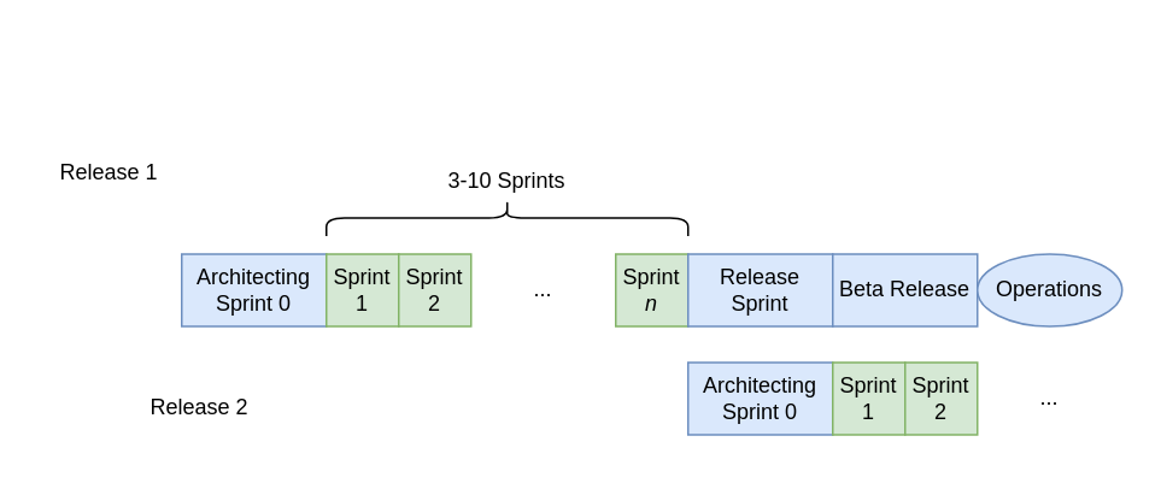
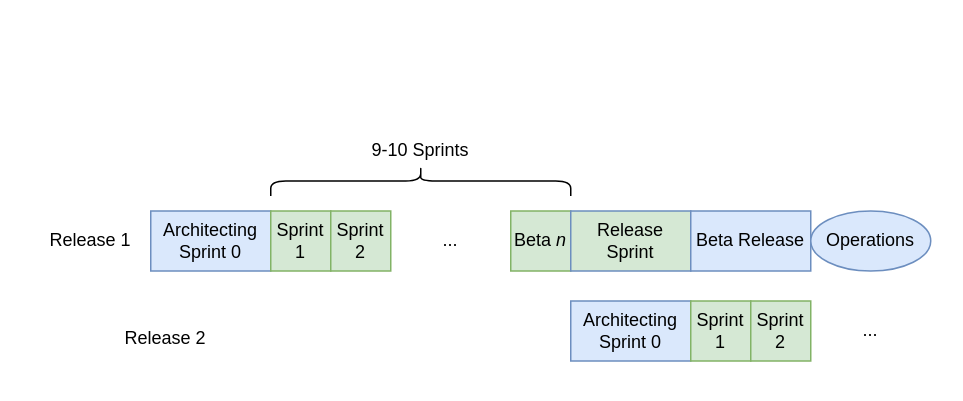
  <mxCell id="0" />
  <mxCell id="1" parent="0" />
  <mxCell id="2" value="Architecting&lt;br&gt;Sprint 0" style="rounded=0;whiteSpace=wrap;html=1;fillColor=#dae8fc;strokeColor=#6c8ebf;" vertex="1" parent="1"><mxGeometry x="100" y="140" width="80" height="40" as="geometry" /></mxCell>
  <mxCell id="3" value="Sprint 1" style="rounded=0;whiteSpace=wrap;html=1;fillColor=#d5e8d4;strokeColor=#82b366;" vertex="1" parent="1"><mxGeometry x="180" y="140" width="40" height="40" as="geometry" /></mxCell>
  <mxCell id="4" value="Sprint 2" style="rounded=0;whiteSpace=wrap;html=1;fillColor=#d5e8d4;strokeColor=#82b366;" vertex="1" parent="1"><mxGeometry x="220" y="140" width="40" height="40" as="geometry" /></mxCell>
  <mxCell id="5" value="..." style="rounded=0;whiteSpace=wrap;html=1;strokeColor=none;fillColor=none;" vertex="1" parent="1"><mxGeometry x="260" y="140" width="80" height="40" as="geometry" /></mxCell>
- <mxCell id="6" value="Sprint &lt;i&gt;n&lt;/i&gt;" style="rounded=0;whiteSpace=wrap;html=1;fillColor=#d5e8d4;strokeColor=#82b366;" vertex="1" parent="1"><mxGeometry x="340" y="140" width="40" height="40" as="geometry" /></mxCell>
- <mxCell id="7" value="Release Sprint" style="rounded=0;whiteSpace=wrap;html=1;fillColor=#dae8fc;strokeColor=#6c8ebf;" vertex="1" parent="1"><mxGeometry x="380" y="140" width="80" height="40" as="geometry" /></mxCell>
+ <mxCell id="6" value="Beta &lt;i&gt;n&lt;/i&gt;" style="rounded=0;whiteSpace=wrap;html=1;fillColor=#d5e8d4;strokeColor=#82b366;" vertex="1" parent="1"><mxGeometry x="340" y="140" width="40" height="40" as="geometry" /></mxCell>
+ <mxCell id="7" value="Release Sprint" style="rounded=0;whiteSpace=wrap;html=1;fillColor=#d5e8d4;strokeColor=#6c8ebf;" vertex="1" parent="1"><mxGeometry x="380" y="140" width="80" height="40" as="geometry" /></mxCell>
  <mxCell id="8" value="Beta Release" style="rounded=0;whiteSpace=wrap;html=1;fillColor=#dae8fc;strokeColor=#6c8ebf;" vertex="1" parent="1"><mxGeometry x="460" y="140" width="80" height="40" as="geometry" /></mxCell>
  <mxCell id="9" value="Operations" style="ellipse;whiteSpace=wrap;html=1;fillColor=#dae8fc;strokeColor=#6c8ebf;" vertex="1" parent="1"><mxGeometry x="540" y="140" width="80" height="40" as="geometry" /></mxCell>
  <mxCell id="10" value="" style="shape=curlyBracket;whiteSpace=wrap;html=1;rounded=1;flipH=1;labelPosition=right;verticalLabelPosition=middle;align=left;verticalAlign=middle;fillColor=none;rotation=-90;" vertex="1" parent="1"><mxGeometry x="270" y="20" width="20" height="200" as="geometry" /></mxCell>
- <mxCell id="11" value="3-10 Sprints" style="rounded=0;whiteSpace=wrap;html=1;fillColor=none;strokeColor=none;" vertex="1" parent="1"><mxGeometry x="180" y="90" width="200" height="20" as="geometry" /></mxCell>
+ <mxCell id="11" value="9-10 Sprints" style="rounded=0;whiteSpace=wrap;html=1;fillColor=none;strokeColor=none;" vertex="1" parent="1"><mxGeometry x="180" y="90" width="200" height="20" as="geometry" /></mxCell>
  <mxCell id="12" value="Architecting&lt;br&gt;Sprint 0" style="rounded=0;whiteSpace=wrap;html=1;fillColor=#dae8fc;strokeColor=#6c8ebf;" vertex="1" parent="1"><mxGeometry x="380" y="200" width="80" height="40" as="geometry" /></mxCell>
  <mxCell id="13" value="Sprint 1" style="rounded=0;whiteSpace=wrap;html=1;fillColor=#d5e8d4;strokeColor=#82b366;" vertex="1" parent="1"><mxGeometry x="460" y="200" width="40" height="40" as="geometry" /></mxCell>
  <mxCell id="14" value="Sprint 2" style="rounded=0;whiteSpace=wrap;html=1;fillColor=#d5e8d4;strokeColor=#82b366;" vertex="1" parent="1"><mxGeometry x="500" y="200" width="40" height="40" as="geometry" /></mxCell>
  <mxCell id="15" value="..." style="rounded=0;whiteSpace=wrap;html=1;strokeColor=none;fillColor=none;" vertex="1" parent="1"><mxGeometry x="540" y="200" width="80" height="40" as="geometry" /></mxCell>
- <mxCell id="16" value="Release 1" style="rounded=0;whiteSpace=wrap;html=1;fillColor=none;strokeColor=none;" vertex="1" parent="1"><mxGeometry x="20" y="75" width="80" height="40" as="geometry" /></mxCell>
+ <mxCell id="16" value="Release 1" style="rounded=0;whiteSpace=wrap;html=1;fillColor=none;strokeColor=none;" vertex="1" parent="1"><mxGeometry y="140" width="80" height="40" as="geometry" x="20" /></mxCell>
  <mxCell id="17" value="Release 2" style="rounded=0;whiteSpace=wrap;html=1;fillColor=none;strokeColor=none;" vertex="1" parent="1"><mxGeometry x="70" y="205" width="80" height="40" as="geometry" /></mxCell>
